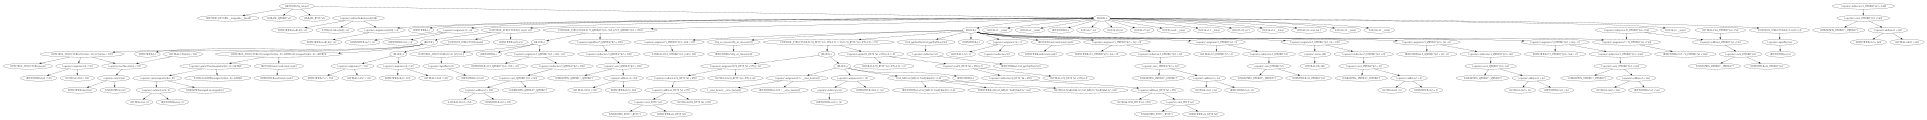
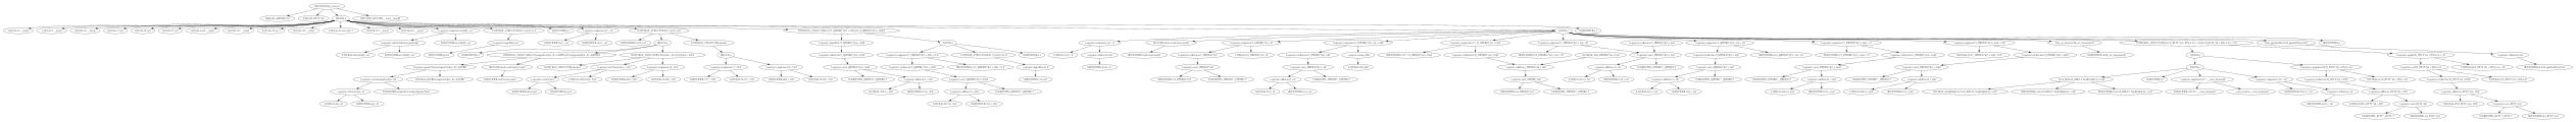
  digraph {
    fontname="EB Garamond"
    node [fontname="EB Garamond"]
    edge [fontname="EB Garamond"]
    n1 [label="(METHOD,tftp_connect)"]
    n2 [label="(PARAM,_QWORD *a1)"]
    n3 [label="(PARAM,_BYTE *a2)"]
    n4 [label="(BLOCK,,)"]
-   n5 [label="(METHOD_RETURN,__unsigned64 __fastcall)"]
+   n5 [label="(METHOD_RETURN,__int64 __fastcall)"]
    n6 [label="(LOCAL,v4: __int64)"]
    n7 [label="(LOCAL,v5: __int64)"]
    n8 [label="(LOCAL,v6: __int64)"]
    n9 [label="(LOCAL,v7: int)"]
    n10 [label="(LOCAL,v8: int)"]
    n11 [label="(LOCAL,v9: int)"]
    n12 [label="(LOCAL,result: __int64)"]
    n13 [label="(LOCAL,v11: __int64)"]
    n14 [label="(LOCAL,v12: int *)"]
    n15 [label="(LOCAL,v13: __int64)"]
    n16 [label="(LOCAL,v14: const char *)"]
    n17 [label="(LOCAL,v15: __int64)"]
    n18 [label="(LOCAL,v16: __int64)"]
    n19 [label="(<operator>.assignment,a1[148] = v4)"]
    n20 [label="(CONTROL_STRUCTURE,if ( !v4 ),if ( !v4 ))"]
    n21 [label="(IDENTIFIER,L,)"]
    n22 [label="(<operator>.assignment,v5 = v4)"]
    n23 [label="(CONTROL_STRUCTURE,if ( v6 ),if ( v6 ))"]
    n24 [label="(CONTROL_STRUCTURE,if ( !*(_QWORD *)(v5 + 352) ),if ( !*(_QWORD *)(v5 + 352) ))"]
    n25 [label="(BLOCK,,)"]
    n26 [label="(IDENTIFIER,L,)"]
    n27 [label="(<operator>.indirectIndexAccess,a1[148])"]
    n28 [label="(IDENTIFIER,v4,a1[148] = v4)"]
    n29 [label="(<operator>.logicalNot,!v4)"]
    n30 [label="(IDENTIFIER,v5,v5 = v4)"]
    n31 [label="(IDENTIFIER,v4,v5 = v4)"]
    n32 [label="(IDENTIFIER,v6,if ( v6 ))"]
    n33 [label="(BLOCK,,)"]
    n34 [label="(CONTROL_STRUCTURE,else,else)"]
    n35 [label="(<operator>.logicalNot,!*(_QWORD *)(v5 + 352))"]
    n36 [label="(BLOCK,,)"]
    n37 [label="(<operator>.assignment,v9 = *((_DWORD *)a1 + 156))"]
    n38 [label="(<operator>.assignment,*(_DWORD *)(v5 + 24) = v9)"]
    n39 [label="(<operator>.assignment,*(_DWORD *)v5 = 0)"]
    n40 [label="(<operator>.assignment,*(_DWORD *)(v5 + 8) = -100)"]
    n41 [label="(<operator>.assignment,*(_QWORD *)(v5 + 16) = a1)"]
    n42 [label="(<operator>.assignment,*(_DWORD *)(v5 + 344) = v7)"]
    n43 [label="(<operator>.assignment,*(_DWORD *)(v5 + 340) = 512)"]
    n44 [label="(tftp_set_timeouts,tftp_set_timeouts(v5))"]
    n45 [label="(CONTROL_STRUCTURE,if ( (*((_BYTE *)a1 + 895) & 2) == 0 ),if ( (*((_BYTE *)a1 + 895) & 2) == 0 ))"]
    n46 [label="(Curl_pgrsStartNow,Curl_pgrsStartNow(*a1))"]
    n47 [label="(IDENTIFIER,L,)"]
    n48 [label="(<operator>.assignment,*a2 = 1)"]
    n49 [label="(RETURN,return result;,return result;)"]
    n50 [label="(IDENTIFIER,a1,a1[148] = v4)"]
    n51 [label="(LITERAL,148,a1[148] = v4)"]
    n52 [label="(IDENTIFIER,v4,!v4)"]
    n53 [label="(IDENTIFIER,L,)"]
    n54 [label="(CONTROL_STRUCTURE,if ( (unsigned int)(v6 - 8) > 0xFFB0 ),if ( (unsigned int)(v6 - 8) > 0xFFB0 ))"]
    n55 [label="(CONTROL_STRUCTURE,if ( (int)v6 < 512 ),if ( (int)v6 < 512 ))"]
    n56 [label="(BLOCK,,)"]
    n57 [label="(<operator>.greaterThan,(unsigned int)(v6 - 8) > 0xFFB0)"]
    n58 [label="(RETURN,return result;,return result;)"]
    n59 [label="(<operator>.lessThan,(int)v6 < 512)"]
    n60 [label="(<operator>.assignment,v8 = 512)"]
    n61 [label="(CONTROL_STRUCTURE,else,else)"]
    n62 [label="(<operator>.cast,(unsigned int)(v6 - 8))"]
    n63 [label="(LITERAL,0xFFB0,(unsigned int)(v6 - 8) > 0xFFB0)"]
    n64 [label="(IDENTIFIER,result,return result;)"]
-   n65 [label="(UNKNOWN,unsigned int,unsigned int)"]
+   n65 [label="(UNKNOWN,unsigned int,unsigned greaterThan)"]
    n66 [label="(<operator>.subtraction,v6 - 8)"]
    n67 [label="(IDENTIFIER,v6,v6 - 8)"]
    n68 [label="(LITERAL,8,v6 - 8)"]
    n69 [label="(<operator>.cast,(int)v6)"]
    n70 [label="(LITERAL,512,(int)v6 < 512)"]
    n71 [label="(IDENTIFIER,v8,v8 = 512)"]
    n72 [label="(LITERAL,512,v8 = 512)"]
    n73 [label="(UNKNOWN,int,int)"]
    n74 [label="(IDENTIFIER,v6,(int)v6)"]
    n75 [label="(<operator>.assignment,v7 = 512)"]
    n76 [label="(<operator>.assignment,v8 = 512)"]
    n77 [label="(IDENTIFIER,v7,v7 = 512)"]
    n78 [label="(LITERAL,512,v7 = 512)"]
    n79 [label="(IDENTIFIER,v8,v8 = 512)"]
    n80 [label="(LITERAL,512,v8 = 512)"]
    n81 [label="(<operator>.indirection,*(_QWORD *)(v5 + 352))"]
    n82 [label="(<operator>.assignment,*(_QWORD *)(v5 + 352) = v11)"]
    n83 [label="(CONTROL_STRUCTURE,if ( !v11 ),if ( !v11 ))"]
    n84 [label="(IDENTIFIER,L,)"]
    n85 [label="(<operator>.cast,(_QWORD *)(v5 + 352))"]
    n86 [label="(UNKNOWN,_QWORD *,_QWORD *)"]
    n87 [label="(<operator>.addition,v5 + 352)"]
    n88 [label="(IDENTIFIER,v5,v5 + 352)"]
    n89 [label="(LITERAL,352,v5 + 352)"]
    n90 [label="(<operator>.indirection,*(_QWORD *)(v5 + 352))"]
    n91 [label="(IDENTIFIER,v11,*(_QWORD *)(v5 + 352) = v11)"]
    n92 [label="(<operator>.logicalNot,!v11)"]
    n93 [label="(<operator>.cast,(_QWORD *)(v5 + 352))"]
    n94 [label="(UNKNOWN,_QWORD *,_QWORD *)"]
    n95 [label="(<operator>.addition,v5 + 352)"]
    n96 [label="(IDENTIFIER,v5,v5 + 352)"]
    n97 [label="(LITERAL,352,v5 + 352)"]
    n98 [label="(IDENTIFIER,v11,!v11)"]
    n99 [label="(IDENTIFIER,v9,v9 = *((_DWORD *)a1 + 156))"]
    n100 [label="(<operator>.indirection,*((_DWORD *)a1 + 156))"]
    n101 [label="(<operator>.indirection,*(_DWORD *)(v5 + 24))"]
    n102 [label="(IDENTIFIER,v9,*(_DWORD *)(v5 + 24) = v9)"]
    n103 [label="(<operator>.indirection,*(_DWORD *)v5)"]
    n104 [label="(LITERAL,0,*(_DWORD *)v5 = 0)"]
    n105 [label="(<operator>.indirection,*(_DWORD *)(v5 + 8))"]
    n106 [label="(<operator>.minus,-100)"]
    n107 [label="(<operator>.indirection,*(_QWORD *)(v5 + 16))"]
    n108 [label="(IDENTIFIER,a1,*(_QWORD *)(v5 + 16) = a1)"]
    n109 [label="(<operator>.indirection,*(_DWORD *)(v5 + 344))"]
    n110 [label="(IDENTIFIER,v7,*(_DWORD *)(v5 + 344) = v7)"]
    n111 [label="(<operator>.indirection,*(_DWORD *)(v5 + 340))"]
    n112 [label="(LITERAL,512,*(_DWORD *)(v5 + 340) = 512)"]
    n113 [label="(IDENTIFIER,v5,tftp_set_timeouts(v5))"]
    n114 [label="(<operator>.equals,(*((_BYTE *)a1 + 895) & 2) == 0)"]
    n115 [label="(BLOCK,,)"]
    n116 [label="(<operator>.indirection,*a1)"]
    n117 [label="(<operator>.indirection,*a2)"]
    n118 [label="(LITERAL,1,*a2 = 1)"]
    n119 [label="(IDENTIFIER,result,return result;)"]
    n120 [label="(<operator>.addition,(_DWORD *)a1 + 156)"]
    n121 [label="(<operator>.cast,(_DWORD *)a1)"]
    n122 [label="(UNKNOWN,_DWORD *,_DWORD *)"]
    n123 [label="(IDENTIFIER,a1,(_DWORD *)a1)"]
    n124 [label="(LITERAL,156,(_DWORD *)a1 + 156)"]
    n125 [label="(<operator>.cast,(_DWORD *)(v5 + 24))"]
    n126 [label="(UNKNOWN,_DWORD *,_DWORD *)"]
    n127 [label="(<operator>.addition,v5 + 24)"]
    n128 [label="(IDENTIFIER,v5,v5 + 24)"]
    n129 [label="(LITERAL,24,v5 + 24)"]
    n130 [label="(<operator>.cast,(_DWORD *)v5)"]
    n131 [label="(UNKNOWN,_DWORD *,_DWORD *)"]
    n132 [label="(IDENTIFIER,v5,(_DWORD *)v5)"]
    n133 [label="(<operator>.cast,(_DWORD *)(v5 + 8))"]
    n134 [label="(LITERAL,100,-100)"]
    n135 [label="(UNKNOWN,_DWORD *,_DWORD *)"]
    n136 [label="(<operator>.addition,v5 + 8)"]
    n137 [label="(IDENTIFIER,v5,v5 + 8)"]
    n138 [label="(LITERAL,8,v5 + 8)"]
    n139 [label="(<operator>.cast,(_QWORD *)(v5 + 16))"]
    n140 [label="(UNKNOWN,_QWORD *,_QWORD *)"]
    n141 [label="(<operator>.addition,v5 + 16)"]
    n142 [label="(IDENTIFIER,v5,v5 + 16)"]
    n143 [label="(LITERAL,16,v5 + 16)"]
    n144 [label="(<operator>.cast,(_DWORD *)(v5 + 344))"]
    n145 [label="(UNKNOWN,_DWORD *,_DWORD *)"]
    n146 [label="(<operator>.addition,v5 + 344)"]
    n147 [label="(IDENTIFIER,v5,v5 + 344)"]
    n148 [label="(LITERAL,344,v5 + 344)"]
    n149 [label="(<operator>.cast,(_DWORD *)(v5 + 340))"]
    n150 [label="(UNKNOWN,_DWORD *,_DWORD *)"]
    n151 [label="(<operator>.addition,v5 + 340)"]
    n152 [label="(IDENTIFIER,v5,v5 + 340)"]
    n153 [label="(LITERAL,340,v5 + 340)"]
    n154 [label="(<operator>.and,*((_BYTE *)a1 + 895) & 2)"]
    n155 [label="(LITERAL,0,(*((_BYTE *)a1 + 895) & 2) == 0)"]
    n156 [label="(BLOCK,,)"]
    n157 [label="(<operators>.assignmentOr,*((_BYTE *)a1 + 895) |= 2u)"]
    n158 [label="(<operator>.indirection,*((_BYTE *)a1 + 895))"]
    n159 [label="(LITERAL,2,*((_BYTE *)a1 + 895) & 2)"]
    n160 [label="(<operator>.addition,(_BYTE *)a1 + 895)"]
    n161 [label="(<operator>.cast,(_BYTE *)a1)"]
    n162 [label="(LITERAL,895,(_BYTE *)a1 + 895)"]
    n163 [label="(UNKNOWN,_BYTE *,_BYTE *)"]
    n164 [label="(IDENTIFIER,a1,(_BYTE *)a1)"]
    n165 [label="(<operator>.assignment,v12 = __errno_location())"]
    n166 [label="(<operator>.assignment,v13 = *a1)"]
    n167 [label="(Curl_failf,Curl_failf(v13, \"bind() failed; %s\", v14))"]
    n168 [label="(IDENTIFIER,L,)"]
    n169 [label="(<operator>.indirection,*((_BYTE *)a1 + 895))"]
    n170 [label="(LITERAL,2u,*((_BYTE *)a1 + 895) |= 2u)"]
    n171 [label="(IDENTIFIER,v12,v12 = __errno_location())"]
    n172 [label="(__errno_location,__errno_location())"]
    n173 [label="(IDENTIFIER,v13,v13 = *a1)"]
    n174 [label="(<operator>.indirection,*a1)"]
    n175 [label="(IDENTIFIER,v13,Curl_failf(v13, \"bind() failed; %s\", v14))"]
    n176 [label="(LITERAL,\"bind() failed; %s\",Curl_failf(v13, \"bind() failed; %s\", v14))"]
    n177 [label="(IDENTIFIER,v14,Curl_failf(v13, \"bind() failed; %s\", v14))"]
    n178 [label="(IDENTIFIER,a1,v13 = *a1)"]
    n179 [label="(<operator>.addition,(_BYTE *)a1 + 895)"]
    n180 [label="(<operator>.cast,(_BYTE *)a1)"]
    n181 [label="(LITERAL,895,(_BYTE *)a1 + 895)"]
    n182 [label="(UNKNOWN,_BYTE *,_BYTE *)"]
    n183 [label="(IDENTIFIER,a1,(_BYTE *)a1)"]
    n184 [label="(IDENTIFIER,a1,Curl_pgrsStartNow(*a1))"]
+   n185 [label="(IDENTIFIER,a2,*a2 = 1)"]
    n1 -> n2
    n1 -> n3
    n1 -> n4
    n1 -> n5
    n4 -> n6
    n4 -> n7
    n4 -> n8
    n4 -> n9
    n4 -> n10
    n4 -> n11
    n4 -> n12
    n4 -> n13
    n4 -> n14
    n4 -> n15
    n4 -> n16
    n4 -> n17
    n4 -> n18
    n4 -> n19
    n4 -> n20
    n4 -> n21
    n4 -> n22
    n4 -> n23
    n4 -> n24
    n4 -> n25
    n4 -> n26
-   n27 -> n19
+   n19 -> n27
    n19 -> n28
    n20 -> n29
    n22 -> n30
    n22 -> n31
    n23 -> n32
    n23 -> n33
    n23 -> n34
    n24 -> n35
    n24 -> n36
    n25 -> n37
    n25 -> n38
    n25 -> n39
    n25 -> n40
    n25 -> n41
    n25 -> n42
    n25 -> n43
    n25 -> n44
    n25 -> n45
    n25 -> n46
    n25 -> n47
    n25 -> n48
    n25 -> n49
    n27 -> n50
    n27 -> n51
    n29 -> n52
    n33 -> n53
    n33 -> n54
    n33 -> n55
    n34 -> n56
    n35 -> n81
    n36 -> n82
    n36 -> n83
    n36 -> n84
    n37 -> n99
-   n100 -> n37
-   n38 -> n101
+   n37 -> n100
+   n38 -> n125
    n38 -> n102
    n39 -> n103
    n39 -> n104
    n40 -> n105
    n40 -> n106
    n41 -> n107
    n41 -> n108
    n42 -> n109
    n42 -> n110
+   n43 -> n111
    n43 -> n112
    n44 -> n113
    n45 -> n114
    n45 -> n115
    n46 -> n116
    n48 -> n117
    n48 -> n118
    n49 -> n119
    n54 -> n57
    n54 -> n58
    n55 -> n59
    n55 -> n60
    n55 -> n61
    n56 -> n75
    n56 -> n76
    n57 -> n62
    n57 -> n63
    n58 -> n64
    n59 -> n69
-   n70 -> n59
+   n59 -> n70
    n60 -> n71
    n60 -> n72
    n62 -> n65
    n62 -> n66
    n66 -> n67
    n66 -> n68
    n69 -> n73
    n69 -> n74
    n75 -> n77
    n75 -> n78
    n76 -> n79
    n76 -> n80
    n81 -> n85
    n82 -> n90
    n82 -> n91
    n83 -> n92
    n85 -> n86
    n85 -> n87
    n87 -> n88
    n87 -> n89
    n90 -> n93
    n92 -> n98
    n93 -> n94
    n93 -> n95
    n95 -> n96
    n95 -> n97
    n100 -> n120
    n101 -> n125
    n103 -> n130
    n105 -> n133
    n106 -> n134
    n107 -> n139
    n109 -> n144
    n111 -> n149
    n114 -> n154
    n114 -> n155
    n115 -> n156
    n115 -> n157
    n116 -> n184
+   n117 -> n185
    n120 -> n121
    n121 -> n122
    n121 -> n123
    n124 -> n120
    n125 -> n126
    n125 -> n127
    n127 -> n128
    n127 -> n129
    n130 -> n131
    n130 -> n132
    n133 -> n135
    n133 -> n136
    n136 -> n137
    n136 -> n138
    n139 -> n140
    n139 -> n141
    n141 -> n142
    n141 -> n143
    n144 -> n145
    n144 -> n146
    n146 -> n147
    n146 -> n148
    n149 -> n150
    n149 -> n151
    n151 -> n152
    n151 -> n153
    n154 -> n158
    n154 -> n159
    n156 -> n165
    n156 -> n166
    n156 -> n167
    n156 -> n168
    n157 -> n169
    n157 -> n170
    n158 -> n160
    n160 -> n161
    n160 -> n162
    n161 -> n163
    n161 -> n164
    n165 -> n171
    n165 -> n172
    n166 -> n173
    n166 -> n174
    n167 -> n175
    n167 -> n176
    n167 -> n177
    n169 -> n179
    n174 -> n178
    n179 -> n180
    n179 -> n181
    n180 -> n182
    n180 -> n183
  }
